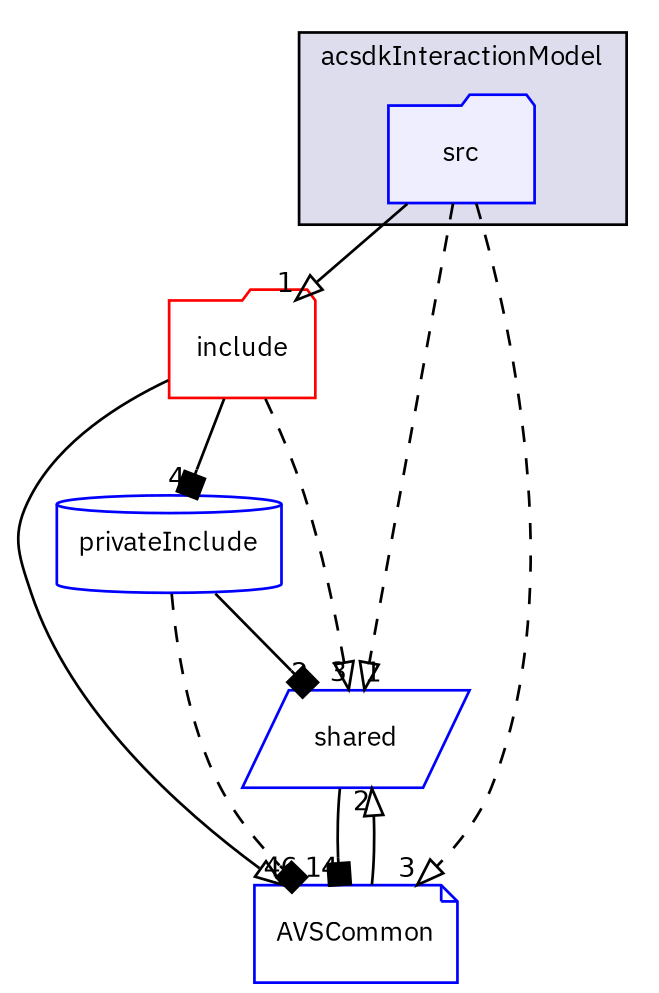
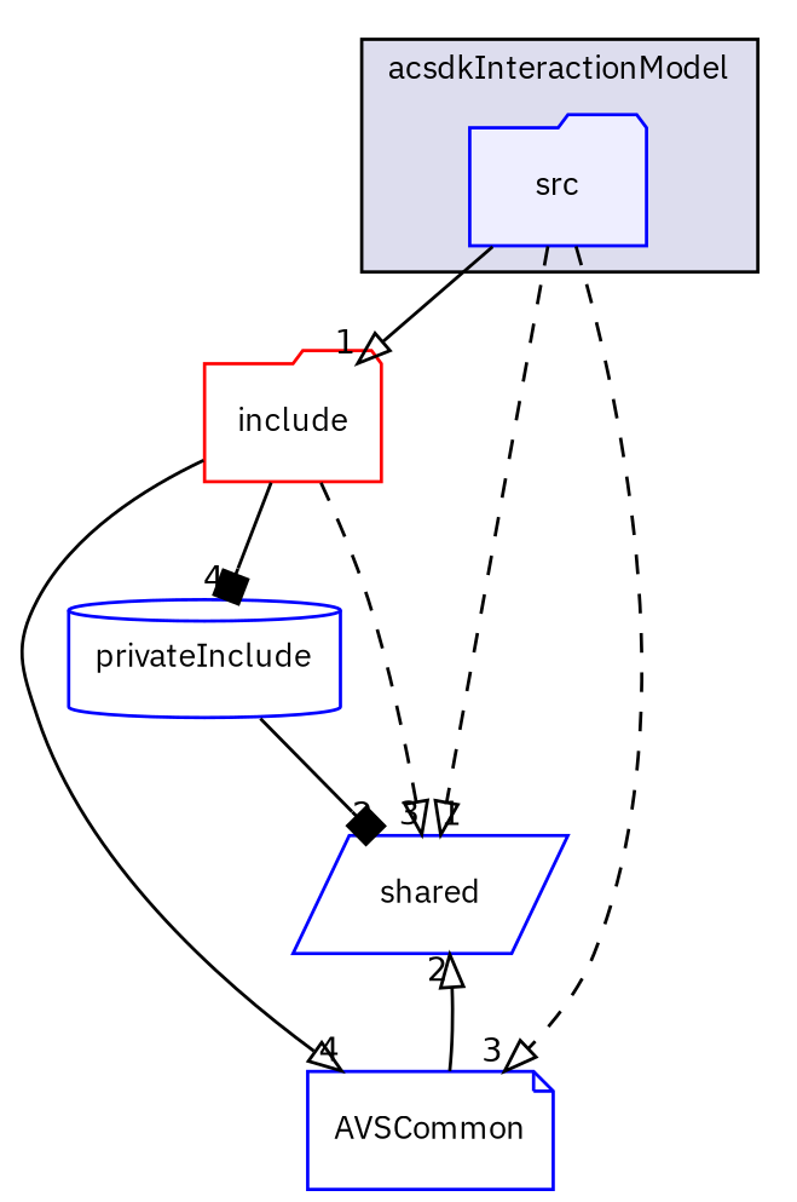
  digraph {
    compound=true
    fontname="IBM Plex Sans"
    node [color=blue fillcolor=white fontname="IBM Plex Sans" fontsize=10 shape=folder style=filled]
    edge [arrowhead=onormal fontname="IBM Plex Sans" headlabel=1 labeldistance=1.5 labelfontname=Helvetica labelfontsize=10 style=solid]
    n1 [fillcolor="#eeeeff" label=src pencolor=black]
    n2 [color=red label=include]
    n3 [label=shared shape=parallelogram]
    n4 [label=AVSCommon shape=note]
    n5 [label=privateInclude shape=cylinder]
    subgraph cluster_1 {
      bgcolor="#ddddee"
      fontsize=10
      label=acsdkInteractionModel
      pencolor=black
      n1
    }
    n1 -> n2
    n1 -> n3 [style=dashed]
    n1 -> n4 [headlabel=3 style=dashed]
    n2 -> n3 [headlabel=3 style=dashed]
    n2 -> n4 [headlabel=4]
    n2 -> n5 [arrowhead=box headlabel=4]
-   n3 -> n4 [arrowhead=box headlabel=14]
    n4 -> n3 [headlabel=2]
    n5 -> n3 [arrowhead=box headlabel=2]
-   n5 -> n4 [arrowhead=box headlabel=6 style=dashed]
  }
